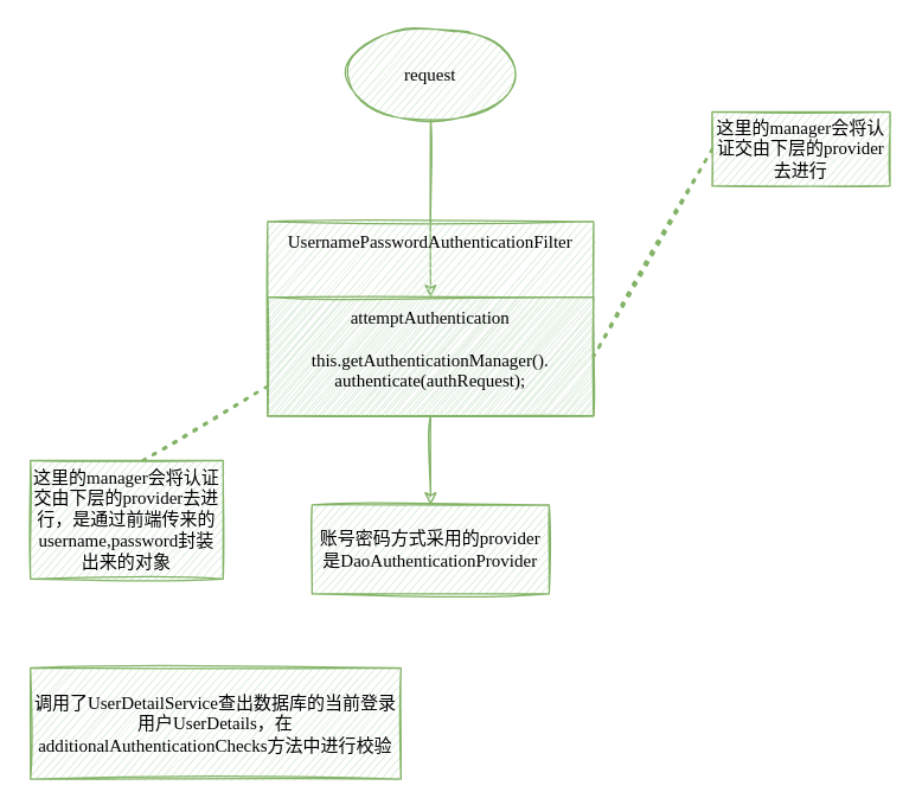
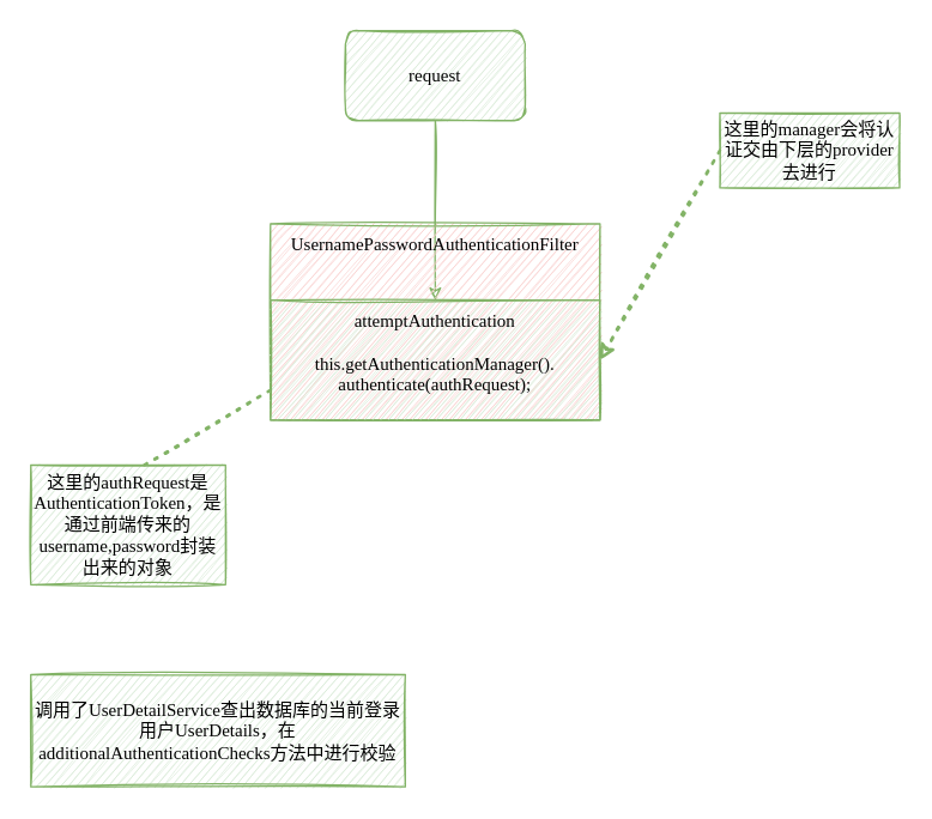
  <mxCell id="0" />
  <mxCell id="1" parent="0" />
  <mxCell id="2" style="edgeStyle=orthogonalEdgeStyle;rounded=0;sketch=1;orthogonalLoop=1;jettySize=auto;html=1;exitX=0.5;exitY=1;exitDx=0;exitDy=0;fillColor=#d5e8d4;strokeColor=#82b366;fontFamily=Times New Roman;" edge="1" parent="1" source="3" target="6"><mxGeometry relative="1" as="geometry" /></mxCell>
- <mxCell id="3" value="request" style="ellipse;whiteSpace=wrap;html=1;fillColor=#d5e8d4;strokeColor=#82b366;shadow=0;sketch=1;glass=0;fontFamily=Times New Roman;" vertex="1" parent="1"><mxGeometry x="230" y="20" width="120" height="60" as="geometry" /></mxCell>
- <mxCell id="4" value="UsernamePasswordAuthenticationFilter" style="rounded=0;whiteSpace=wrap;html=1;fillColor=#d5e8d4;strokeColor=#82b366;verticalAlign=top;sketch=1;fontFamily=Times New Roman;" vertex="1" parent="1"><mxGeometry x="180" y="149" width="220" height="131" as="geometry" /></mxCell>
- <mxCell id="5" style="edgeStyle=orthogonalEdgeStyle;rounded=0;sketch=1;orthogonalLoop=1;jettySize=auto;html=1;exitX=0.5;exitY=1;exitDx=0;exitDy=0;entryX=0.5;entryY=0;entryDx=0;entryDy=0;fillColor=#d5e8d4;strokeColor=#82b366;fontFamily=Times New Roman;" edge="1" parent="1" source="6" target="9"><mxGeometry relative="1" as="geometry" /></mxCell>
+ <mxCell id="3" value="request" style="rounded=1;whiteSpace=wrap;html=1;fillColor=#d5e8d4;strokeColor=#82b366;shadow=0;sketch=1;glass=0;fontFamily=Times New Roman;" vertex="1" parent="1"><mxGeometry x="230" y="20" width="120" height="60" as="geometry" /></mxCell>
+ <mxCell id="4" value="UsernamePasswordAuthenticationFilter" style="rounded=0;whiteSpace=wrap;html=1;fillColor=#f8cecc;strokeColor=#82b366;verticalAlign=top;sketch=1;fontFamily=Times New Roman;" vertex="1" parent="1"><mxGeometry x="180" y="149" width="220" height="131" as="geometry" /></mxCell>
  <mxCell id="6" value="attemptAuthentication&lt;br&gt;&lt;br&gt;this.getAuthenticationManager().&lt;br&gt;authenticate(authRequest);" style="rounded=0;whiteSpace=wrap;html=1;shadow=0;glass=0;sketch=1;verticalAlign=top;fillColor=#d5e8d4;strokeColor=#82b366;fontFamily=Times New Roman;" vertex="1" parent="1"><mxGeometry x="180" y="200" width="220" height="80" as="geometry" /></mxCell>
- <mxCell id="7" value="" style="endArrow=none;dashed=1;html=1;dashPattern=1 3;strokeWidth=2;rounded=0;entryX=1;entryY=0.5;entryDx=0;entryDy=0;exitX=0;exitY=0.5;exitDx=0;exitDy=0;fillColor=#d5e8d4;strokeColor=#82b366;sketch=1;fontFamily=Times New Roman;" edge="1" parent="1" source="8" target="6"><mxGeometry width="50" height="50" relative="1" as="geometry"><mxPoint x="480" y="230" as="sourcePoint" /><mxPoint x="330" y="260" as="targetPoint" /></mxGeometry></mxCell>
+ <mxCell id="7" value="" style="endArrow=classic;dashed=1;html=1;dashPattern=1 3;strokeWidth=2;rounded=0;entryX=1;entryY=0.5;entryDx=0;entryDy=0;exitX=0;exitY=0.5;exitDx=0;exitDy=0;fillColor=#d5e8d4;strokeColor=#82b366;sketch=1;fontFamily=Times New Roman;" edge="1" parent="1" source="8" target="6"><mxGeometry width="50" height="50" relative="1" as="geometry"><mxPoint x="480" y="230" as="sourcePoint" /><mxPoint x="330" y="260" as="targetPoint" /></mxGeometry></mxCell>
  <mxCell id="8" value="这里的manager会将认证交由下层的provider去进行" style="rounded=0;whiteSpace=wrap;html=1;shadow=0;glass=0;sketch=1;fillColor=#d5e8d4;strokeColor=#82b366;fontFamily=Times New Roman;" vertex="1" parent="1"><mxGeometry x="480" y="75" width="120" height="50" as="geometry" /></mxCell>
- <mxCell id="9" value="账号密码方式采用的provider是DaoAuthenticationProvider" style="rounded=0;whiteSpace=wrap;html=1;shadow=0;glass=0;sketch=1;fillColor=#d5e8d4;strokeColor=#82b366;fontFamily=Times New Roman;" vertex="1" parent="1"><mxGeometry x="210" y="340" width="160" height="60" as="geometry" /></mxCell>
  <mxCell id="10" value="" style="endArrow=none;dashed=1;html=1;dashPattern=1 3;strokeWidth=2;rounded=0;fillColor=#d5e8d4;strokeColor=#82b366;sketch=1;fontFamily=Times New Roman;" edge="1" parent="1" target="6"><mxGeometry width="50" height="50" relative="1" as="geometry"><mxPoint x="280" y="280" as="sourcePoint" /><mxPoint x="330" y="230" as="targetPoint" /></mxGeometry></mxCell>
  <mxCell id="11" value="" style="endArrow=none;dashed=1;html=1;dashPattern=1 3;strokeWidth=2;rounded=0;entryX=0;entryY=0.75;entryDx=0;entryDy=0;exitX=0.583;exitY=0;exitDx=0;exitDy=0;exitPerimeter=0;fillColor=#d5e8d4;strokeColor=#82b366;sketch=1;fontFamily=Times New Roman;" edge="1" parent="1" source="12" target="6"><mxGeometry width="50" height="50" relative="1" as="geometry"><mxPoint x="90" y="310" as="sourcePoint" /><mxPoint x="330" y="230" as="targetPoint" /></mxGeometry></mxCell>
- <mxCell id="12" value="这里的manager会将认证交由下层的provider去进行，是通过前端传来的username,password封装出来的对象" style="rounded=0;whiteSpace=wrap;html=1;shadow=0;glass=0;sketch=1;fillColor=#d5e8d4;strokeColor=#82b366;fontFamily=Times New Roman;" vertex="1" parent="1"><mxGeometry x="20" y="310" width="130" height="80" as="geometry" /></mxCell>
+ <mxCell id="12" value="这里的authRequest是AuthenticationToken，是通过前端传来的username,password封装出来的对象" style="rounded=0;whiteSpace=wrap;html=1;shadow=0;glass=0;sketch=1;fillColor=#d5e8d4;strokeColor=#82b366;fontFamily=Times New Roman;" vertex="1" parent="1"><mxGeometry x="20" y="310" width="130" height="80" as="geometry" /></mxCell>
  <mxCell id="13" value="调用了UserDetailService查出数据库的当前登录用户UserDetails，在additionalAuthenticationChecks方法中进行校验" style="rounded=0;whiteSpace=wrap;html=1;shadow=0;glass=0;sketch=1;fillColor=#d5e8d4;strokeColor=#82b366;fontFamily=Times New Roman;" vertex="1" parent="1"><mxGeometry x="20" y="450" width="250" height="75" as="geometry" /></mxCell>
